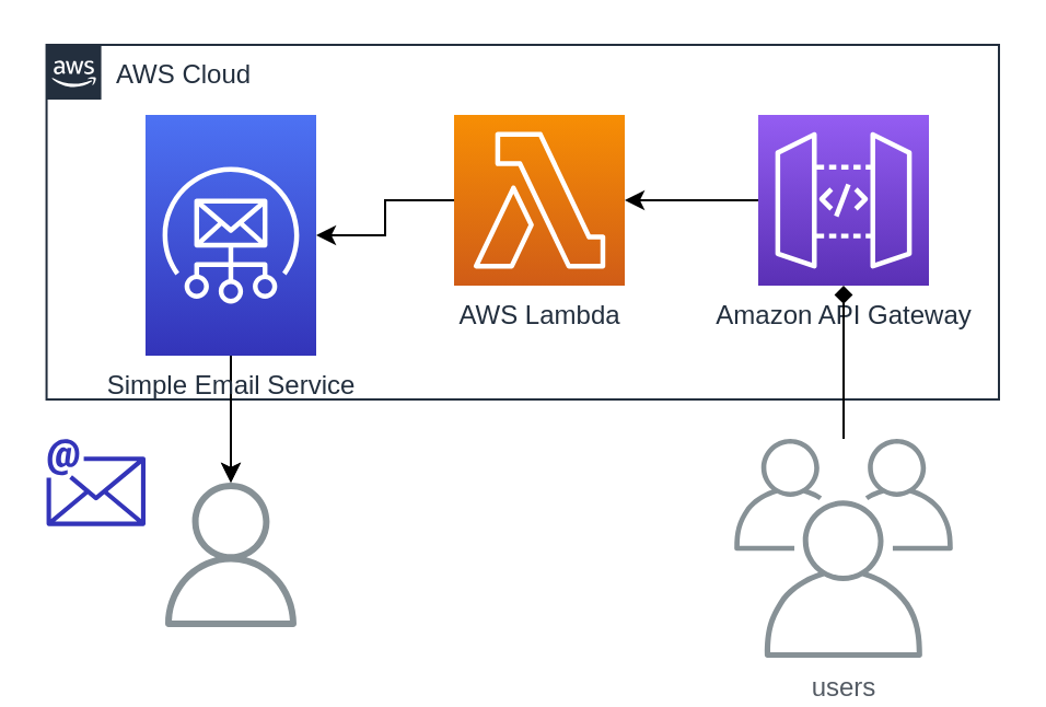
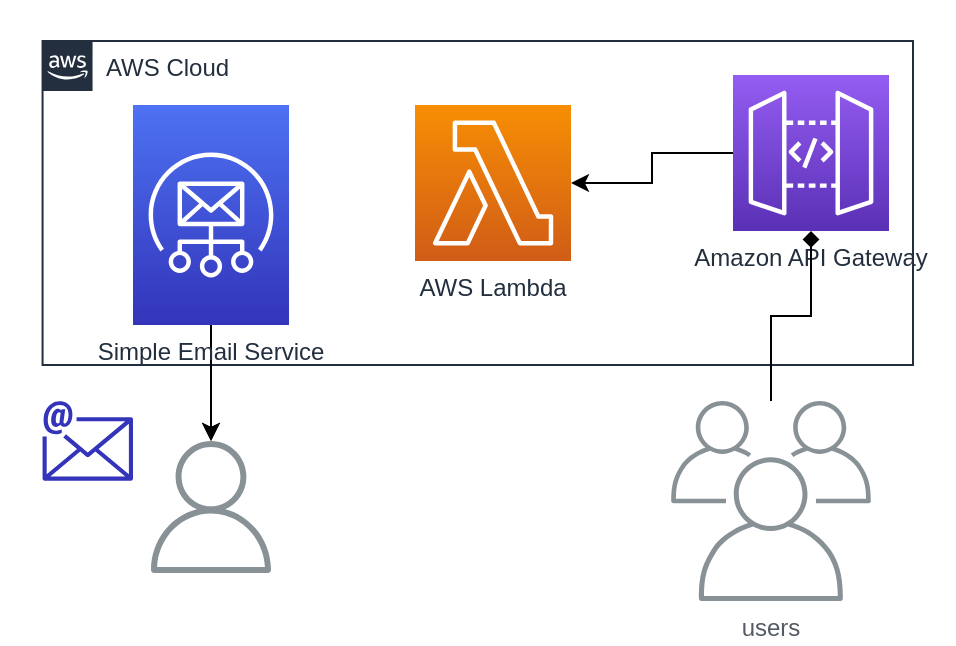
  <mxCell id="0" />
  <mxCell id="1" parent="0" />
- <mxCell id="2" value="" style="edgeStyle=orthogonalEdgeStyle;rounded=0;orthogonalLoop=1;jettySize=auto;html=1;" edge="1" parent="1" source="3" target="11"><mxGeometry relative="1" as="geometry" /></mxCell>
  <mxCell id="3" value="AWS Lambda" style="points=[[0,0,0],[0.25,0,0],[0.5,0,0],[0.75,0,0],[1,0,0],[0,1,0],[0.25,1,0],[0.5,1,0],[0.75,1,0],[1,1,0],[0,0.25,0],[0,0.5,0],[0,0.75,0],[1,0.25,0],[1,0.5,0],[1,0.75,0]];outlineConnect=0;fontColor=#232F3E;gradientColor=#F78E04;gradientDirection=north;fillColor=#D05C17;strokeColor=#ffffff;dashed=0;verticalLabelPosition=bottom;verticalAlign=top;align=center;html=1;fontSize=12;fontStyle=0;aspect=fixed;shape=mxgraph.aws4.resourceIcon;resIcon=mxgraph.aws4.lambda;" vertex="1" parent="1"><mxGeometry x="207" y="52" width="78" height="78" as="geometry" /></mxCell>
  <mxCell id="4" value="AWS Cloud" style="points=[[0,0],[0.25,0],[0.5,0],[0.75,0],[1,0],[1,0.25],[1,0.5],[1,0.75],[1,1],[0.75,1],[0.5,1],[0.25,1],[0,1],[0,0.75],[0,0.5],[0,0.25]];outlineConnect=0;gradientColor=none;html=1;whiteSpace=wrap;fontSize=12;fontStyle=0;shape=mxgraph.aws4.group;grIcon=mxgraph.aws4.group_aws_cloud_alt;strokeColor=#232F3E;fillColor=none;verticalAlign=top;align=left;spacingLeft=30;fontColor=#232F3E;dashed=0;" vertex="1" parent="1"><mxGeometry x="20.78" y="20" width="435.22" height="162" as="geometry" /></mxCell>
  <mxCell id="5" value="" style="edgeStyle=orthogonalEdgeStyle;rounded=0;orthogonalLoop=1;jettySize=auto;html=1;" edge="1" parent="1" source="6" target="3"><mxGeometry relative="1" as="geometry" /></mxCell>
- <mxCell id="6" value="Amazon API Gateway" style="points=[[0,0,0],[0.25,0,0],[0.5,0,0],[0.75,0,0],[1,0,0],[0,1,0],[0.25,1,0],[0.5,1,0],[0.75,1,0],[1,1,0],[0,0.25,0],[0,0.5,0],[0,0.75,0],[1,0.25,0],[1,0.5,0],[1,0.75,0]];outlineConnect=0;fontColor=#232F3E;gradientColor=#945DF2;gradientDirection=north;fillColor=#5A30B5;strokeColor=#ffffff;dashed=0;verticalLabelPosition=bottom;verticalAlign=top;align=center;html=1;fontSize=12;fontStyle=0;aspect=fixed;shape=mxgraph.aws4.resourceIcon;resIcon=mxgraph.aws4.api_gateway;" vertex="1" parent="1"><mxGeometry x="346" y="52" width="78" height="78" as="geometry" /></mxCell>
+ <mxCell id="6" value="Amazon API Gateway" style="points=[[0,0,0],[0.25,0,0],[0.5,0,0],[0.75,0,0],[1,0,0],[0,1,0],[0.25,1,0],[0.5,1,0],[0.75,1,0],[1,1,0],[0,0.25,0],[0,0.5,0],[0,0.75,0],[1,0.25,0],[1,0.5,0],[1,0.75,0]];outlineConnect=0;fontColor=#232F3E;gradientColor=#945DF2;gradientDirection=north;fillColor=#5A30B5;strokeColor=#ffffff;dashed=0;verticalLabelPosition=bottom;verticalAlign=top;align=center;html=1;fontSize=12;fontStyle=0;aspect=fixed;shape=mxgraph.aws4.resourceIcon;resIcon=mxgraph.aws4.api_gateway;" vertex="1" parent="1"><mxGeometry x="366" y="37" width="78" height="78" as="geometry" /></mxCell>
  <mxCell id="7" value="" style="edgeStyle=orthogonalEdgeStyle;rounded=0;orthogonalLoop=1;jettySize=auto;html=1;endArrow=diamond;" edge="1" parent="1" source="8" target="6"><mxGeometry relative="1" as="geometry" /></mxCell>
  <mxCell id="8" value="users" style="outlineConnect=0;gradientColor=none;fontColor=#545B64;strokeColor=none;dashed=0;verticalLabelPosition=bottom;verticalAlign=top;align=center;html=1;fontSize=12;fontStyle=0;aspect=fixed;shape=mxgraph.aws4.illustration_users;pointerEvents=1;fillColor=#879196;" vertex="1" parent="1"><mxGeometry x="335" y="200" width="100" height="100" as="geometry" /></mxCell>
  <mxCell id="9" value="" style="edgeStyle=orthogonalEdgeStyle;rounded=0;orthogonalLoop=1;jettySize=auto;html=1;" edge="1" parent="1" source="11" target="13"><mxGeometry relative="1" as="geometry" /></mxCell>
  <mxCell id="10" value="" style="edgeStyle=orthogonalEdgeStyle;rounded=0;orthogonalLoop=1;jettySize=auto;html=1;" edge="1" parent="1" source="11" target="13"><mxGeometry relative="1" as="geometry" /></mxCell>
  <mxCell id="11" value="Simple Email Service" style="points=[[0,0,0],[0.25,0,0],[0.5,0,0],[0.75,0,0],[1,0,0],[0,1,0],[0.25,1,0],[0.5,1,0],[0.75,1,0],[1,1,0],[0,0.25,0],[0,0.5,0],[0,0.75,0],[1,0.25,0],[1,0.5,0],[1,0.75,0]];outlineConnect=0;fontColor=#232F3E;gradientColor=#4D72F3;gradientDirection=north;fillColor=#3334B9;strokeColor=#ffffff;dashed=0;verticalLabelPosition=bottom;verticalAlign=top;align=center;html=1;fontSize=12;fontStyle=0;aspect=fixed;shape=mxgraph.aws4.resourceIcon;resIcon=mxgraph.aws4.simple_email_service;" vertex="1" parent="1"><mxGeometry x="66" y="52" width="78" height="110" as="geometry" /></mxCell>
  <mxCell id="12" value="" style="outlineConnect=0;fontColor=#232F3E;gradientColor=none;fillColor=#3334B9;strokeColor=none;dashed=0;verticalLabelPosition=bottom;verticalAlign=top;align=center;html=1;fontSize=12;fontStyle=0;aspect=fixed;pointerEvents=1;shape=mxgraph.aws4.email;" vertex="1" parent="1"><mxGeometry x="20.78" y="200" width="45.22" height="40" as="geometry" /></mxCell>
  <mxCell id="13" value="" style="outlineConnect=0;fontColor=#232F3E;gradientColor=none;strokeColor=none;dashed=0;verticalLabelPosition=bottom;verticalAlign=top;align=center;html=1;fontSize=12;fontStyle=0;aspect=fixed;pointerEvents=1;shape=mxgraph.aws4.user;fillColor=#879196;" vertex="1" parent="1"><mxGeometry x="72" y="220" width="66" height="66" as="geometry" /></mxCell>
